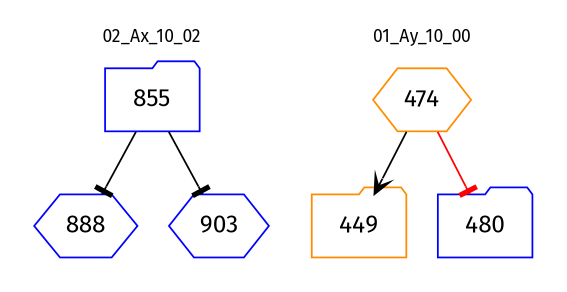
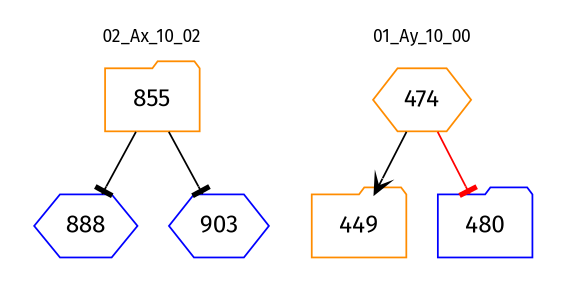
  digraph {
    fontname="Fira Sans"
    node [color=darkorange fontname="Fira Sans" shape=folder]
    edge [arrowhead=tee color=black fontname="Fira Sans"]
-   n1 [color=blue label=855]
+   n1 [label=855]
    n2 [color=blue label=888 shape=hexagon]
    n3 [color=blue label=903 shape=hexagon]
    n4 [label=474 shape=hexagon]
    n5 [label=449]
    n6 [color=blue label=480]
    subgraph cluster_1 {
      color=white
      fontsize=10
      label="02_Ax_10_02"
      n1
      n2
      n3
    }
    subgraph cluster_2 {
      color=white
      fontsize=10
      label="01_Ay_10_00"
      n4
      n5
      n6
    }
    n1 -> n2
    n1 -> n3
    n4 -> n5 [arrowhead=vee]
    n4 -> n6 [color=red]
  }
